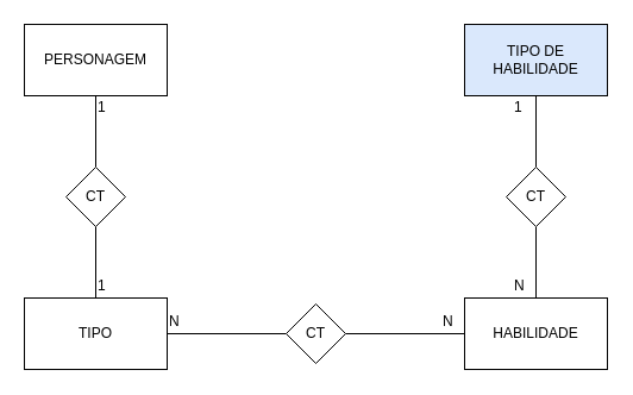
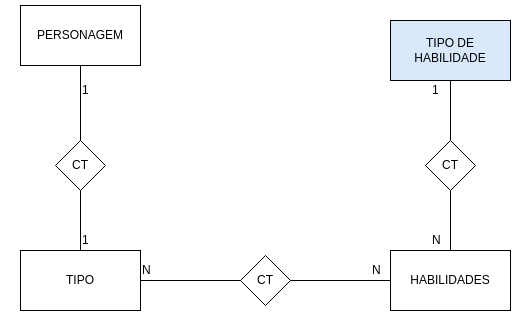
  <mxCell id="0" />
  <mxCell id="1" parent="0" />
- <mxCell id="2" value="PERSONAGEM" style="rounded=0;whiteSpace=wrap;html=1;" parent="1" vertex="1"><mxGeometry x="20" y="20" width="120" height="60" as="geometry" /></mxCell>
+ <mxCell id="2" value="PERSONAGEM" style="rounded=0;whiteSpace=wrap;html=1;" parent="1" vertex="1"><mxGeometry x="20" y="5" width="120" height="60" as="geometry" /></mxCell>
  <mxCell id="3" value="TIPO" style="rounded=0;whiteSpace=wrap;html=1;" parent="1" vertex="1"><mxGeometry x="20" y="250" width="120" height="60" as="geometry" /></mxCell>
- <mxCell id="4" value="HABILIDADE" style="rounded=0;whiteSpace=wrap;html=1;" parent="1" vertex="1"><mxGeometry x="390" y="250" width="120" height="60" as="geometry" /></mxCell>
+ <mxCell id="4" value="HABILIDADES" style="rounded=0;whiteSpace=wrap;html=1;" parent="1" vertex="1"><mxGeometry x="390" y="250" width="120" height="60" as="geometry" /></mxCell>
  <mxCell id="5" value="TIPO DE HABILIDADE" style="rounded=0;whiteSpace=wrap;html=1;fillColor=#dae8fc;" parent="1" vertex="1"><mxGeometry x="390" y="20" width="120" height="60" as="geometry" /></mxCell>
  <mxCell id="6" value="" style="endArrow=none;html=1;entryX=0.5;entryY=1;entryDx=0;entryDy=0;exitX=0.5;exitY=0;exitDx=0;exitDy=0;" parent="1" source="7" target="2" edge="1"><mxGeometry width="50" height="50" relative="1" as="geometry"><mxPoint x="20" y="540" as="sourcePoint" /><mxPoint x="70" y="490" as="targetPoint" /></mxGeometry></mxCell>
  <mxCell id="7" value="CT" style="rhombus;whiteSpace=wrap;html=1;" parent="1" vertex="1"><mxGeometry x="55" y="140" width="50" height="50" as="geometry" /></mxCell>
  <mxCell id="8" value="" style="endArrow=none;html=1;entryX=0.5;entryY=1;entryDx=0;entryDy=0;exitX=0.5;exitY=0;exitDx=0;exitDy=0;" parent="1" source="3" target="7" edge="1"><mxGeometry width="50" height="50" relative="1" as="geometry"><mxPoint x="80" y="250" as="sourcePoint" /><mxPoint x="80" y="80" as="targetPoint" /></mxGeometry></mxCell>
  <mxCell id="9" value="" style="endArrow=none;html=1;entryX=0;entryY=0.5;entryDx=0;entryDy=0;" parent="1" source="11" target="4" edge="1"><mxGeometry width="50" height="50" relative="1" as="geometry"><mxPoint x="20" y="380" as="sourcePoint" /><mxPoint x="70" y="330" as="targetPoint" /></mxGeometry></mxCell>
  <mxCell id="10" value="" style="endArrow=none;html=1;entryX=0.5;entryY=0;entryDx=0;entryDy=0;exitX=0.5;exitY=1;exitDx=0;exitDy=0;" parent="1" source="13" target="4" edge="1"><mxGeometry width="50" height="50" relative="1" as="geometry"><mxPoint x="430" y="140" as="sourcePoint" /><mxPoint x="680" y="140" as="targetPoint" /></mxGeometry></mxCell>
  <mxCell id="11" value="CT" style="rhombus;whiteSpace=wrap;html=1;" parent="1" vertex="1"><mxGeometry x="240" y="255" width="50" height="50" as="geometry" /></mxCell>
  <mxCell id="12" value="" style="endArrow=none;html=1;entryX=0;entryY=0.5;entryDx=0;entryDy=0;" parent="1" source="3" target="11" edge="1"><mxGeometry width="50" height="50" relative="1" as="geometry"><mxPoint x="140" y="280" as="sourcePoint" /><mxPoint x="390" y="280" as="targetPoint" /></mxGeometry></mxCell>
  <mxCell id="13" value="CT" style="rhombus;whiteSpace=wrap;html=1;" parent="1" vertex="1"><mxGeometry x="425" y="140" width="50" height="50" as="geometry" /></mxCell>
  <mxCell id="14" value="" style="endArrow=none;html=1;entryX=0.5;entryY=0;entryDx=0;entryDy=0;exitX=0.5;exitY=1;exitDx=0;exitDy=0;" parent="1" source="5" target="13" edge="1"><mxGeometry width="50" height="50" relative="1" as="geometry"><mxPoint x="450" y="80" as="sourcePoint" /><mxPoint x="450" y="250" as="targetPoint" /></mxGeometry></mxCell>
  <mxCell id="15" value="N" style="text;html=1;resizable=0;points=[];autosize=1;align=left;verticalAlign=top;spacingTop=-4;" parent="1" vertex="1"><mxGeometry x="140" y="260" width="20" height="20" as="geometry" /></mxCell>
  <mxCell id="16" value="N" style="text;html=1;resizable=0;points=[];autosize=1;align=left;verticalAlign=top;spacingTop=-4;" parent="1" vertex="1"><mxGeometry x="370" y="260" width="20" height="20" as="geometry" /></mxCell>
  <mxCell id="17" value="1" style="text;html=1;resizable=0;points=[];autosize=1;align=left;verticalAlign=top;spacingTop=-4;" parent="1" vertex="1"><mxGeometry x="80" y="80" width="20" height="20" as="geometry" /></mxCell>
  <mxCell id="18" value="1" style="text;html=1;resizable=0;points=[];autosize=1;align=left;verticalAlign=top;spacingTop=-4;" parent="1" vertex="1"><mxGeometry x="80" y="230" width="20" height="20" as="geometry" /></mxCell>
  <mxCell id="19" value="N" style="text;html=1;resizable=0;points=[];autosize=1;align=left;verticalAlign=top;spacingTop=-4;" parent="1" vertex="1"><mxGeometry x="430" y="230" width="20" height="20" as="geometry" /></mxCell>
  <mxCell id="20" value="1" style="text;html=1;resizable=0;points=[];autosize=1;align=left;verticalAlign=top;spacingTop=-4;" parent="1" vertex="1"><mxGeometry x="430" y="80" width="20" height="20" as="geometry" /></mxCell>
